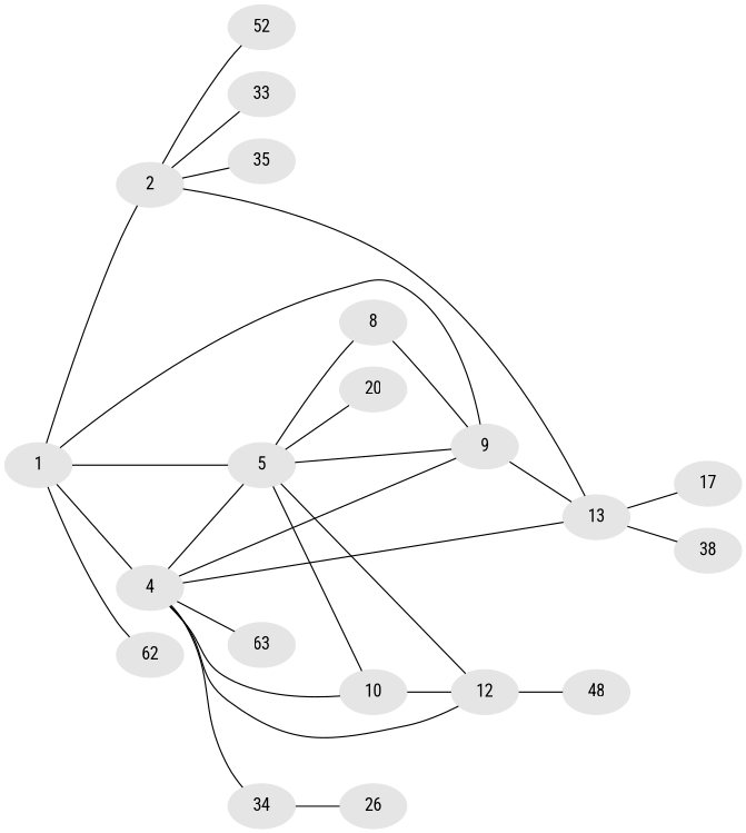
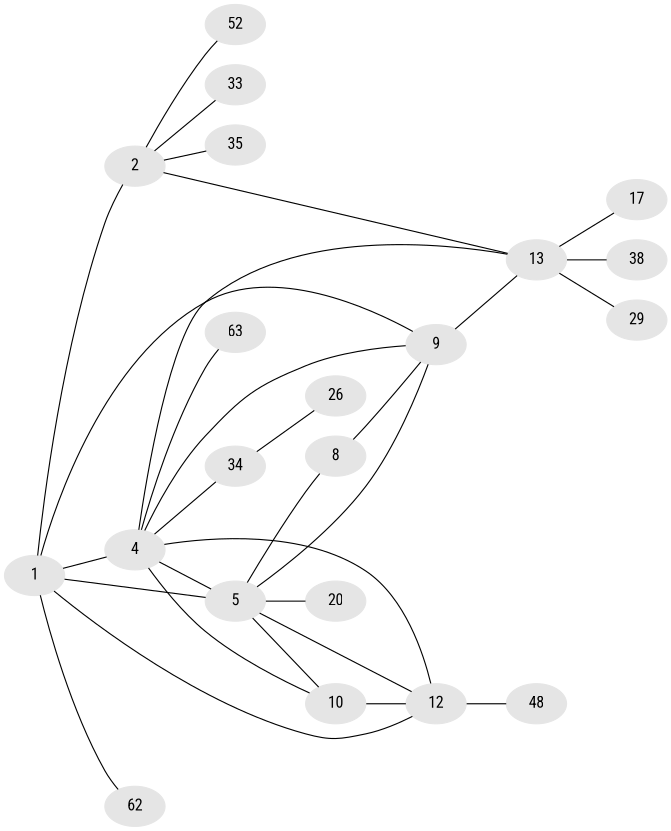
  graph {
    fontname="Roboto Condensed"
    rankdir=LR
    node [color=gray90 fontname="Roboto Condensed" style=filled]
    edge [fontname="Roboto Condensed"]
    1 [super="+3+37+31+56"]
    2
    4 [super="+6+14"]
    5 [super="+7"]
    9 [super="+16+40+53+69+58+25"]
    12
    62
    13 [super="+15"]
    33
    35 [super="+51+39"]
    52
    10 [super="+44+49+47+68+11"]
    34 [super="+38"]
    63
    8
    20 [super="+50"]
    48
    17 [super="+55+23"]
    n19 [label=38]
+   29
    26 [super="+59+30"]
    1 -- 2 [weight=2]
    1 -- 4
    1 -- 5 [weight=2]
    1 -- 9
+   1 -- 12
    1 -- 62
    2 -- 13
    2 -- 33
    2 -- 35
    2 -- 52
    4 -- 5 [weight=2]
    4 -- 9
    4 -- 12
    4 -- 13 [weight=2]
    4 -- 10 [weight=2]
    4 -- 34
    4 -- 63
    5 -- 9
    5 -- 12
    5 -- 10
    5 -- 8
    5 -- 20
    9 -- 13
    12 -- 48
    13 -- 17
    13 -- n19
+   13 -- 29
    10 -- 12 [weight=2]
    34 -- 26
    8 -- 9
  }
